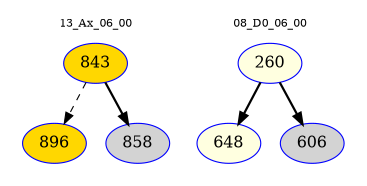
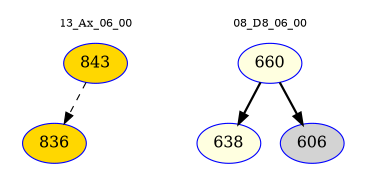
  digraph {
    node [color=blue fillcolor=gold style=filled]
    edge [color=black style=bold]
    n1 [label=843]
-   n2 [label=896]
-   n3 [fillcolor=lightgrey label=858]
-   n4 [fillcolor=lightyellow label=260]
-   n5 [fillcolor=lightyellow label=648]
+   n2 [label=836]
+   n4 [fillcolor=lightyellow label=660]
+   n5 [fillcolor=lightyellow label=638]
    n6 [fillcolor=lightgrey label=606]
    subgraph cluster_1 {
      color=white
      fontsize=10
      label="13_Ax_06_00"
      n1
      n2
-     n3
    }
    subgraph cluster_2 {
      color=white
      fontsize=10
-     label="08_D0_06_00"
+     label="08_D8_06_00"
      n4
      n5
      n6
    }
    n1 -> n2 [style=dashed]
-   n1 -> n3
    n4 -> n5
    n4 -> n6
  }
